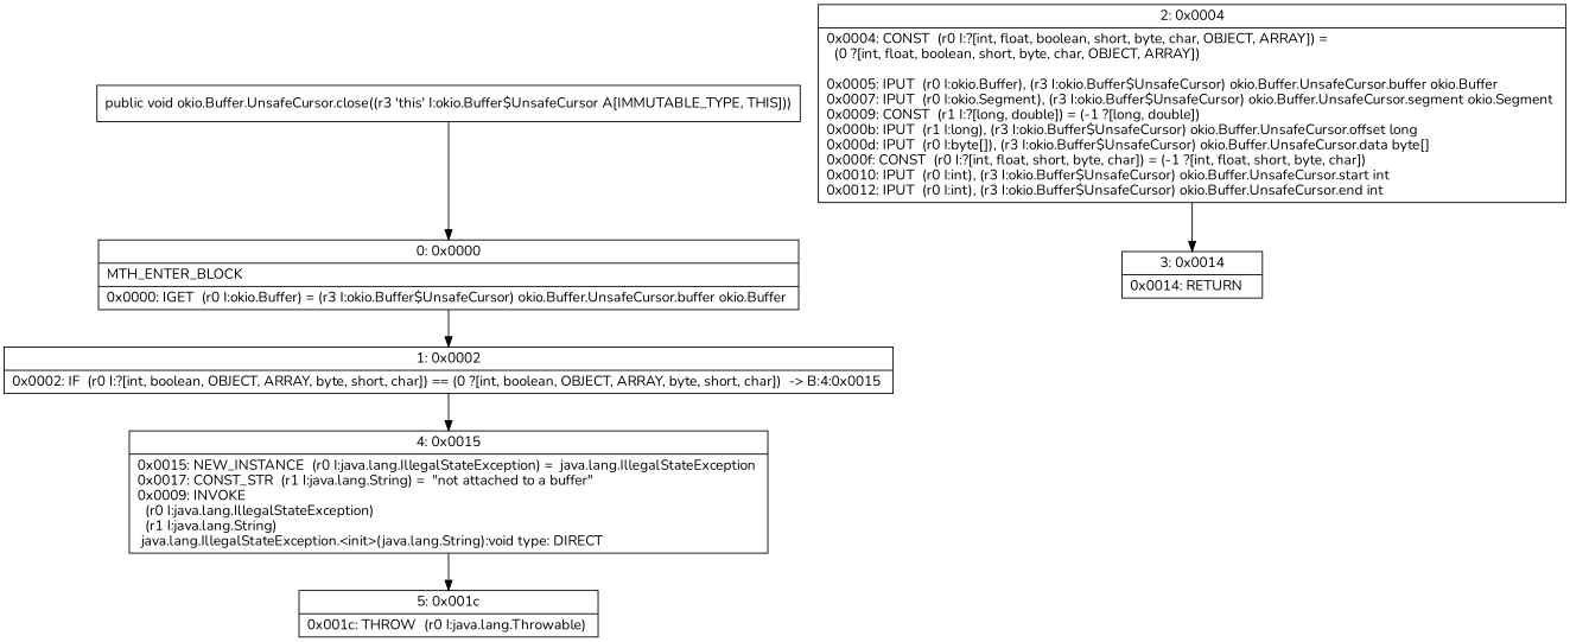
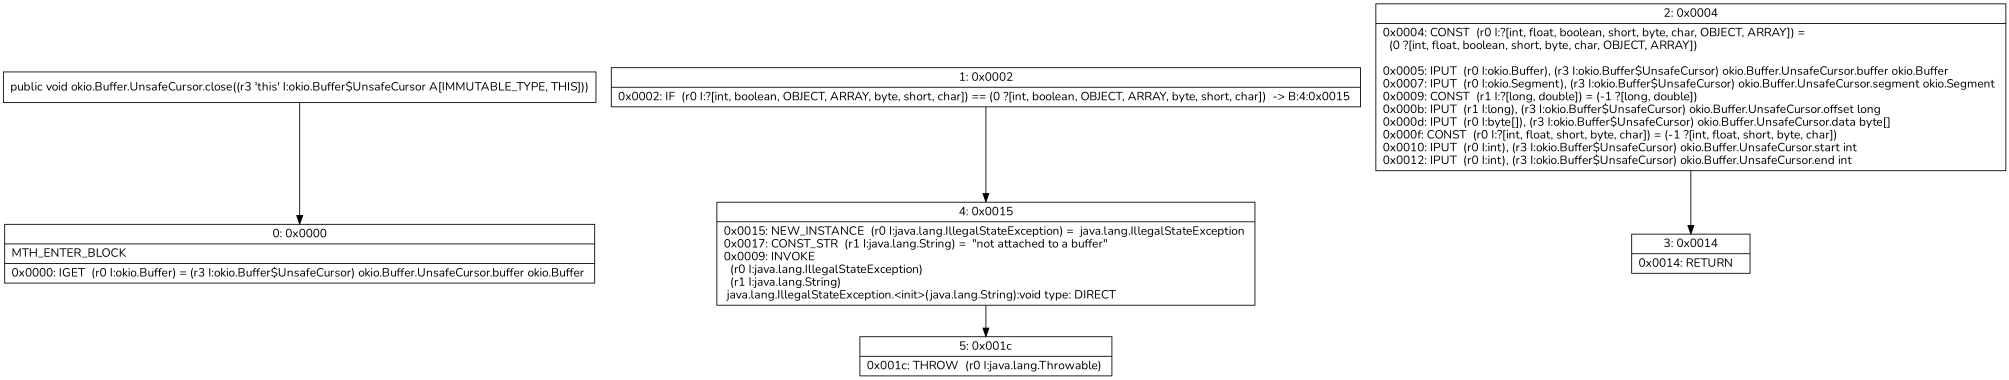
  digraph {
    fontname=Nunito
    node [fontname=Nunito shape=record]
    edge [fontname=Nunito]
    n1 [label="{0\:\ 0x0000|MTH_ENTER_BLOCK\l|0x0000: IGET  (r0 I:okio.Buffer) = (r3 I:okio.Buffer$UnsafeCursor) okio.Buffer.UnsafeCursor.buffer okio.Buffer \l}"]
    n2 [label="{1\:\ 0x0002|0x0002: IF  (r0 I:?[int, boolean, OBJECT, ARRAY, byte, short, char]) == (0 ?[int, boolean, OBJECT, ARRAY, byte, short, char])  \-\> B:4:0x0015 \l}"]
    n3 [label="{4\:\ 0x0015|0x0015: NEW_INSTANCE  (r0 I:java.lang.IllegalStateException) =  java.lang.IllegalStateException \l0x0017: CONST_STR  (r1 I:java.lang.String) =  \"not attached to a buffer\" \l0x0009: INVOKE  \l  (r0 I:java.lang.IllegalStateException)\l  (r1 I:java.lang.String)\l java.lang.IllegalStateException.\<init\>(java.lang.String):void type: DIRECT \l}"]
    n4 [label="{2\:\ 0x0004|0x0004: CONST  (r0 I:?[int, float, boolean, short, byte, char, OBJECT, ARRAY]) = \l  (0 ?[int, float, boolean, short, byte, char, OBJECT, ARRAY])\l \l0x0005: IPUT  (r0 I:okio.Buffer), (r3 I:okio.Buffer$UnsafeCursor) okio.Buffer.UnsafeCursor.buffer okio.Buffer \l0x0007: IPUT  (r0 I:okio.Segment), (r3 I:okio.Buffer$UnsafeCursor) okio.Buffer.UnsafeCursor.segment okio.Segment \l0x0009: CONST  (r1 I:?[long, double]) = (\-1 ?[long, double]) \l0x000b: IPUT  (r1 I:long), (r3 I:okio.Buffer$UnsafeCursor) okio.Buffer.UnsafeCursor.offset long \l0x000d: IPUT  (r0 I:byte[]), (r3 I:okio.Buffer$UnsafeCursor) okio.Buffer.UnsafeCursor.data byte[] \l0x000f: CONST  (r0 I:?[int, float, short, byte, char]) = (\-1 ?[int, float, short, byte, char]) \l0x0010: IPUT  (r0 I:int), (r3 I:okio.Buffer$UnsafeCursor) okio.Buffer.UnsafeCursor.start int \l0x0012: IPUT  (r0 I:int), (r3 I:okio.Buffer$UnsafeCursor) okio.Buffer.UnsafeCursor.end int \l}"]
    n5 [label="{3\:\ 0x0014|0x0014: RETURN   \l}"]
    n6 [label="{5\:\ 0x001c|0x001c: THROW  (r0 I:java.lang.Throwable) \l}"]
    n7 [label="{public void okio.Buffer.UnsafeCursor.close((r3 'this' I:okio.Buffer$UnsafeCursor A[IMMUTABLE_TYPE, THIS])) }"]
-   n1 -> n2
    n2 -> n3
    n3 -> n6
    n4 -> n5
    n7 -> n1
  }
